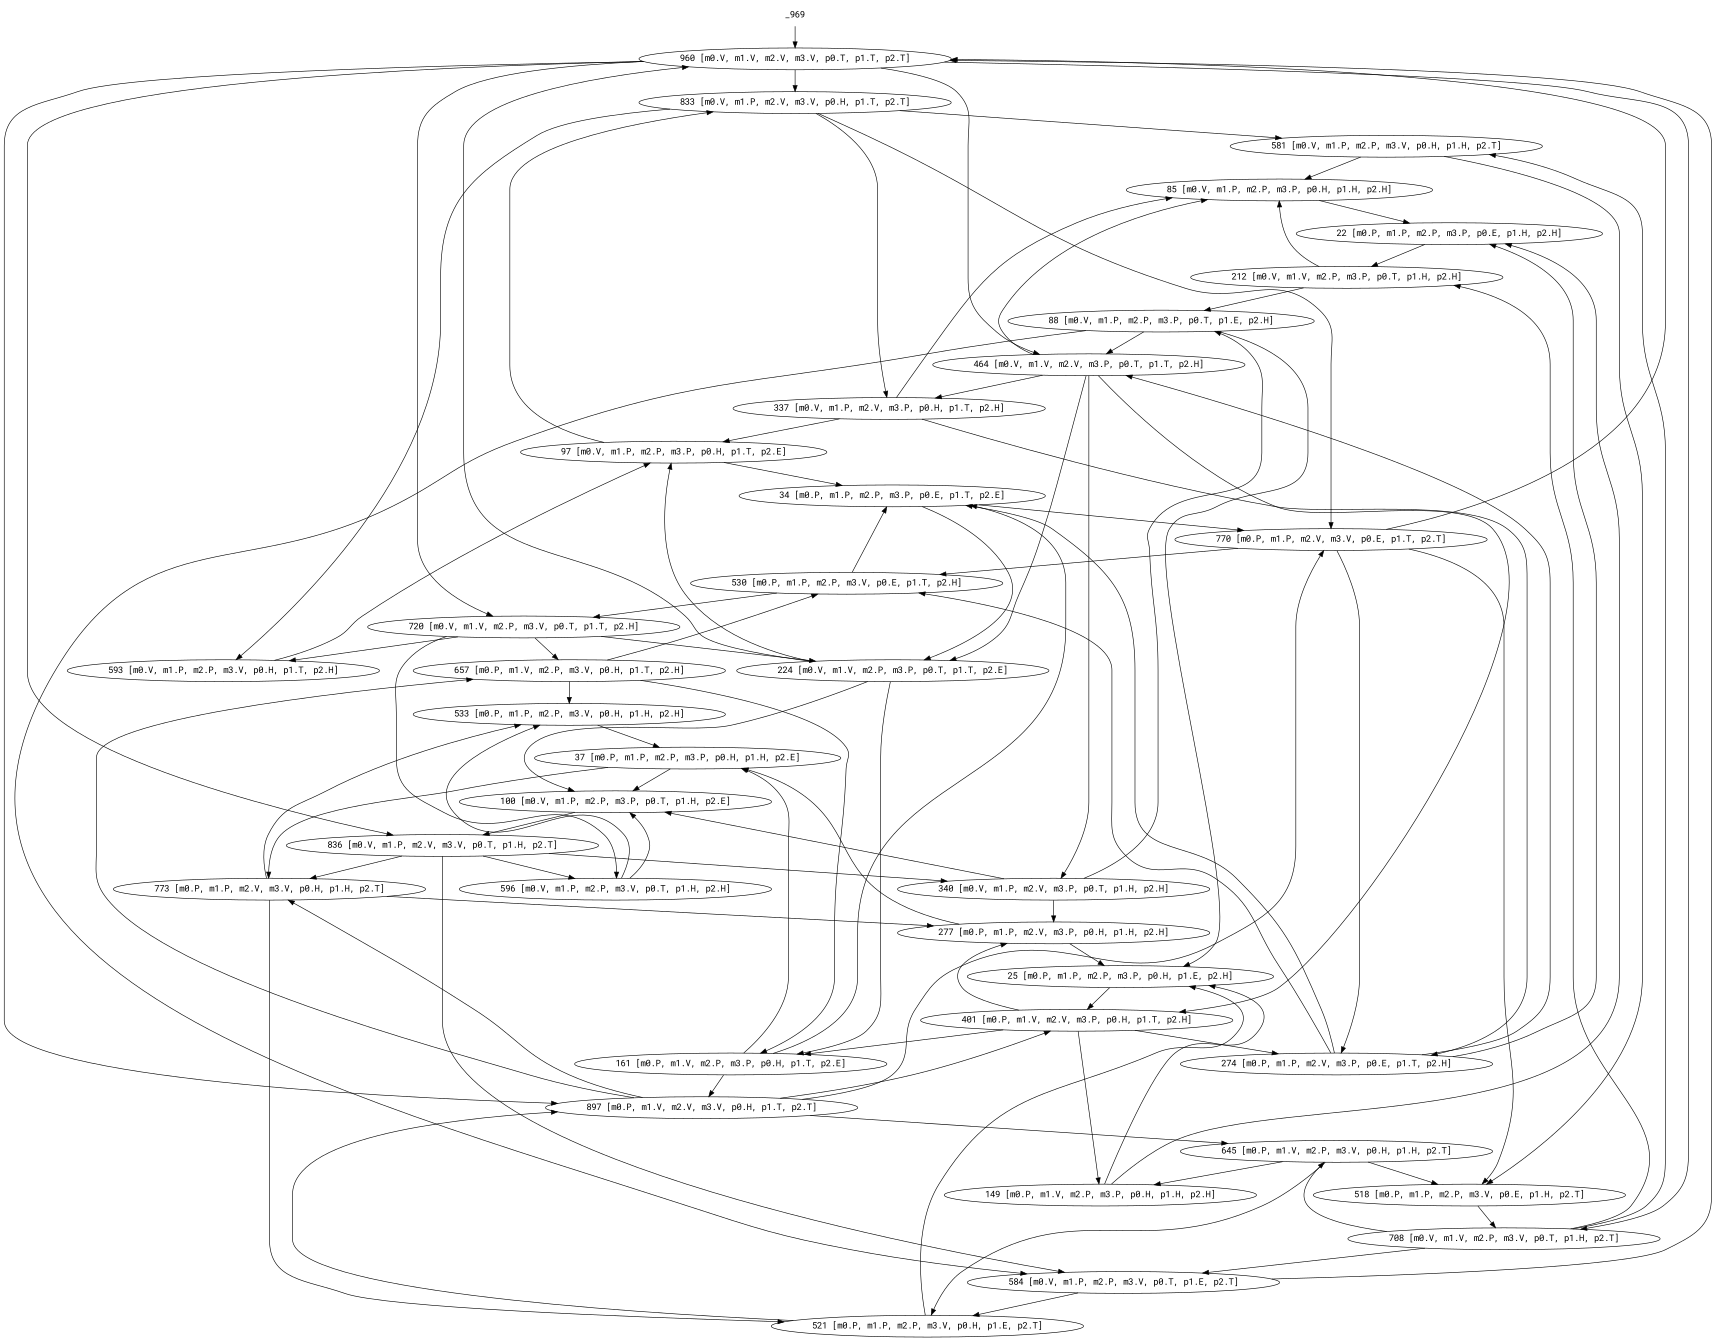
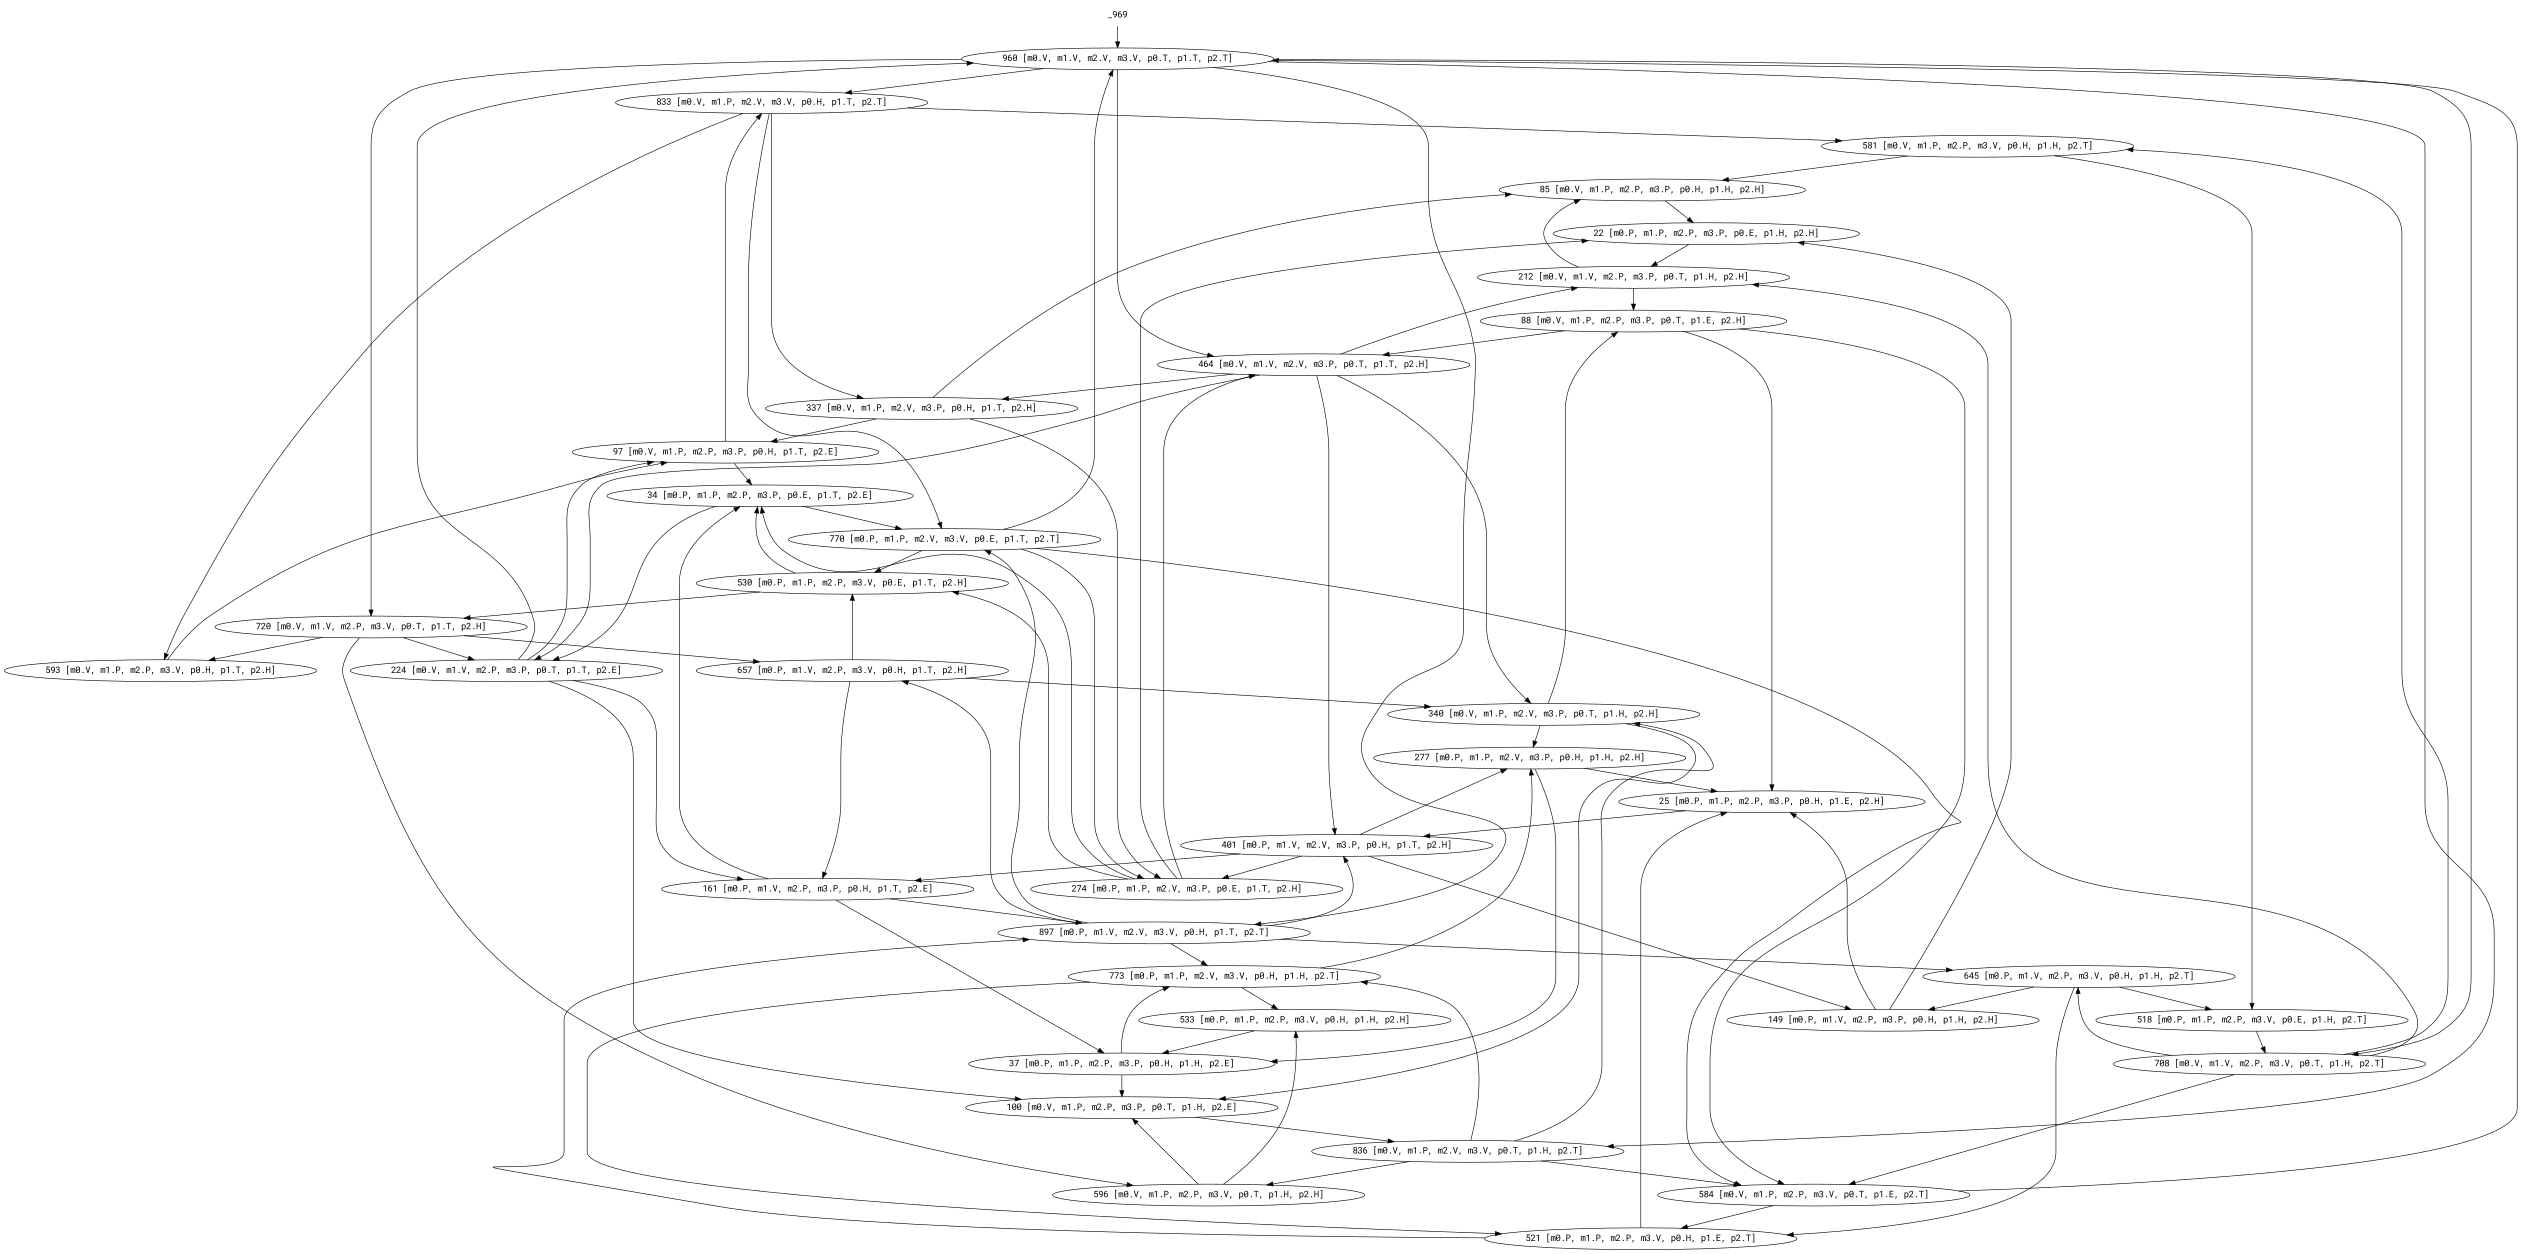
  digraph {
    fontname="Roboto Mono"
    node [fontname="Roboto Mono"]
    edge [fontname="Roboto Mono"]
    n1 [label=_969 shape=none]
    n2 [label="960 [m0.V, m1.V, m2.V, m3.V, p0.T, p1.T, p2.T]"]
    n3 [label="833 [m0.V, m1.P, m2.V, m3.V, p0.H, p1.T, p2.T]"]
    n4 [label="897 [m0.P, m1.V, m2.V, m3.V, p0.H, p1.T, p2.T]"]
    n5 [label="708 [m0.V, m1.V, m2.P, m3.V, p0.T, p1.H, p2.T]"]
    n6 [label="836 [m0.V, m1.P, m2.V, m3.V, p0.T, p1.H, p2.T]"]
    n7 [label="464 [m0.V, m1.V, m2.V, m3.P, p0.T, p1.T, p2.H]"]
    n8 [label="720 [m0.V, m1.V, m2.P, m3.V, p0.T, p1.T, p2.H]"]
    n9 [label="581 [m0.V, m1.P, m2.P, m3.V, p0.H, p1.H, p2.T]"]
    n10 [label="337 [m0.V, m1.P, m2.V, m3.P, p0.H, p1.T, p2.H]"]
    n11 [label="593 [m0.V, m1.P, m2.P, m3.V, p0.H, p1.T, p2.H]"]
    n12 [label="770 [m0.P, m1.P, m2.V, m3.V, p0.E, p1.T, p2.T]"]
    n13 [label="773 [m0.P, m1.P, m2.V, m3.V, p0.H, p1.H, p2.T]"]
    n14 [label="645 [m0.P, m1.V, m2.P, m3.V, p0.H, p1.H, p2.T]"]
    n15 [label="401 [m0.P, m1.V, m2.V, m3.P, p0.H, p1.T, p2.H]"]
    n16 [label="657 [m0.P, m1.V, m2.P, m3.V, p0.H, p1.T, p2.H]"]
    n17 [label="212 [m0.V, m1.V, m2.P, m3.P, p0.T, p1.H, p2.H]"]
    n18 [label="584 [m0.V, m1.P, m2.P, m3.V, p0.T, p1.E, p2.T]"]
    n19 [label="340 [m0.V, m1.P, m2.V, m3.P, p0.T, p1.H, p2.H]"]
    n20 [label="596 [m0.V, m1.P, m2.P, m3.V, p0.T, p1.H, p2.H]"]
    n21 [label="224 [m0.V, m1.V, m2.P, m3.P, p0.T, p1.T, p2.E]"]
    n22 [label="85 [m0.V, m1.P, m2.P, m3.P, p0.H, p1.H, p2.H]"]
    n23 [label="22 [m0.P, m1.P, m2.P, m3.P, p0.E, p1.H, p2.H]"]
    n24 [label="149 [m0.P, m1.V, m2.P, m3.P, p0.H, p1.H, p2.H]"]
    n25 [label="25 [m0.P, m1.P, m2.P, m3.P, p0.H, p1.E, p2.H]"]
    n26 [label="277 [m0.P, m1.P, m2.V, m3.P, p0.H, p1.H, p2.H]"]
    n27 [label="37 [m0.P, m1.P, m2.P, m3.P, p0.H, p1.H, p2.E]"]
    n28 [label="100 [m0.V, m1.P, m2.P, m3.P, p0.T, p1.H, p2.E]"]
    n29 [label="533 [m0.P, m1.P, m2.P, m3.V, p0.H, p1.H, p2.H]"]
    n30 [label="521 [m0.P, m1.P, m2.P, m3.V, p0.H, p1.E, p2.T]"]
    n31 [label="518 [m0.P, m1.P, m2.P, m3.V, p0.E, p1.H, p2.T]"]
    n32 [label="274 [m0.P, m1.P, m2.V, m3.P, p0.E, p1.T, p2.H]"]
    n33 [label="161 [m0.P, m1.V, m2.P, m3.P, p0.H, p1.T, p2.E]"]
    n34 [label="97 [m0.V, m1.P, m2.P, m3.P, p0.H, p1.T, p2.E]"]
    n35 [label="34 [m0.P, m1.P, m2.P, m3.P, p0.E, p1.T, p2.E]"]
    n36 [label="530 [m0.P, m1.P, m2.P, m3.V, p0.E, p1.T, p2.H]"]
    n37 [label="88 [m0.V, m1.P, m2.P, m3.P, p0.T, p1.E, p2.H]"]
    n1 -> n2
    n2 -> n3
    n2 -> n4
    n2 -> n5
    n2 -> n6
    n2 -> n7
    n2 -> n8
    n3 -> n9
    n3 -> n10
    n3 -> n11
    n3 -> n12
    n4 -> n12
    n4 -> n13
    n4 -> n14
    n4 -> n15
    n4 -> n16
    n5 -> n9
    n5 -> n14
    n5 -> n17
    n5 -> n18
    n6 -> n13
    n6 -> n18
    n6 -> n19
    n6 -> n20
    n7 -> n10
    n7 -> n15
-   n7 -> n22
+   n7 -> n17
    n7 -> n19
    n7 -> n21
    n8 -> n11
    n8 -> n16
    n8 -> n20
    n8 -> n21
    n9 -> n22
    n9 -> n31
    n10 -> n22
    n10 -> n32
    n10 -> n34
    n11 -> n34
    n12 -> n2
-   n12 -> n31
+   n12 -> n18
    n12 -> n32
    n12 -> n36
    n13 -> n26
    n13 -> n29
    n13 -> n30
    n14 -> n24
    n14 -> n30
    n14 -> n31
    n15 -> n24
    n15 -> n26
    n15 -> n32
    n15 -> n33
-   n16 -> n29
+   n16 -> n19
    n16 -> n33
    n16 -> n36
    n17 -> n22
    n17 -> n37
    n18 -> n2
    n18 -> n30
    n19 -> n26
    n19 -> n28
    n19 -> n37
    n20 -> n28
    n20 -> n29
    n21 -> n2
    n21 -> n28
    n21 -> n33
    n21 -> n34
    n22 -> n23
    n23 -> n17
    n24 -> n23
    n24 -> n25
    n25 -> n15
    n26 -> n25
    n26 -> n27
    n27 -> n13
    n27 -> n28
    n28 -> n6
    n29 -> n27
    n30 -> n4
    n30 -> n25
    n31 -> n5
    n32 -> n7
    n32 -> n23
    n32 -> n35
    n32 -> n36
    n33 -> n4
    n33 -> n27
    n33 -> n35
    n34 -> n3
    n34 -> n35
    n35 -> n12
    n35 -> n21
    n36 -> n8
    n36 -> n35
    n37 -> n7
    n37 -> n18
    n37 -> n25
  }
